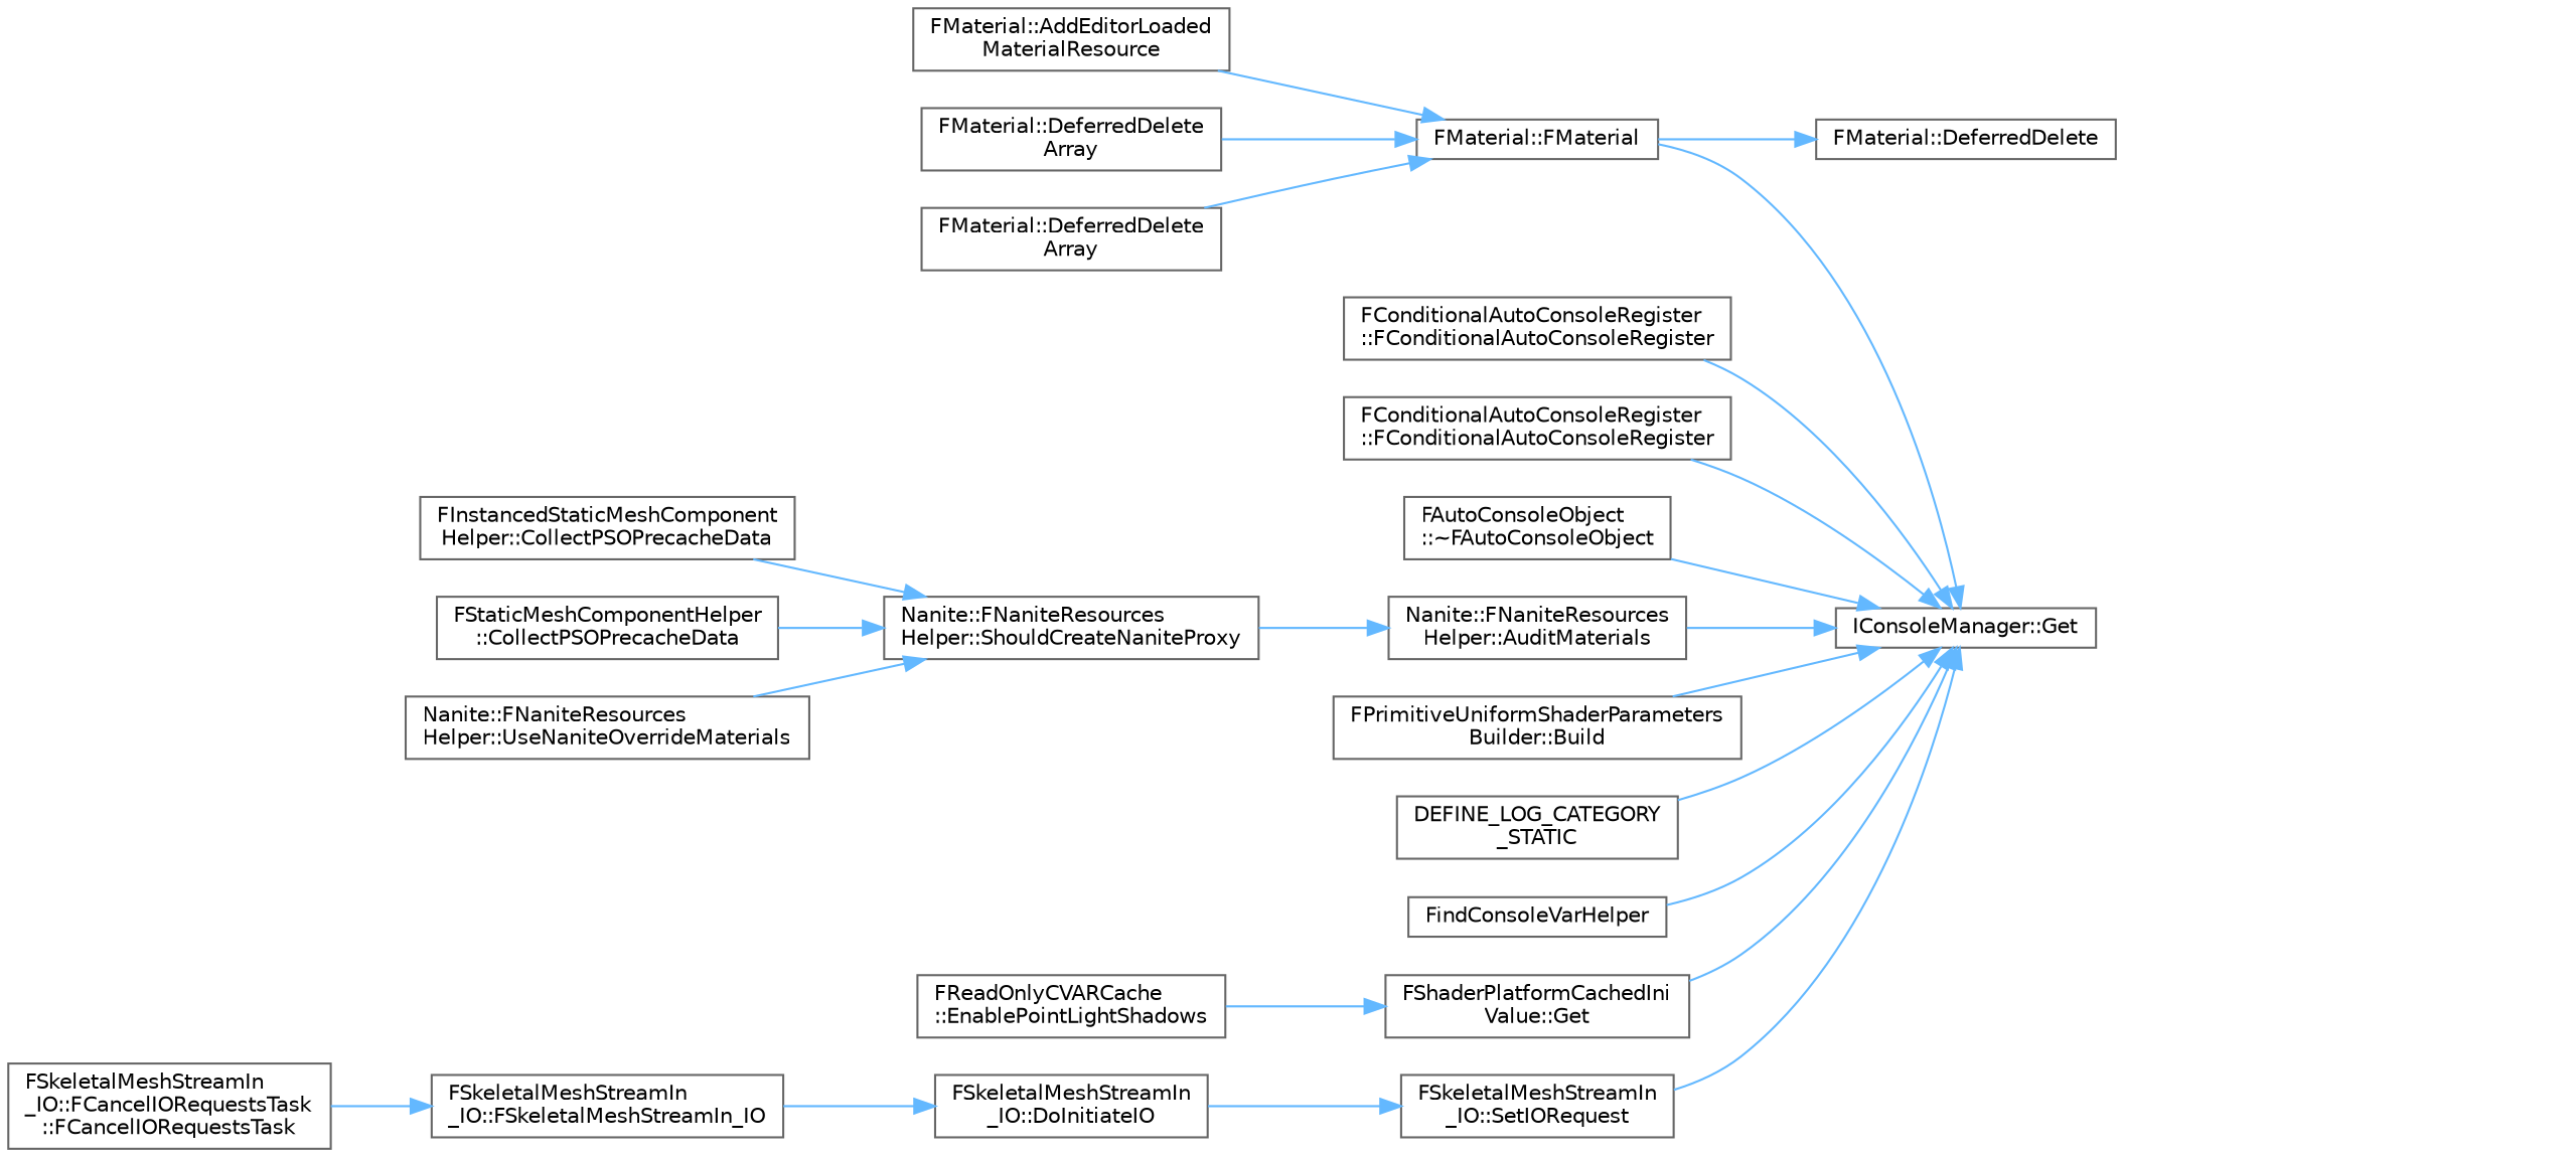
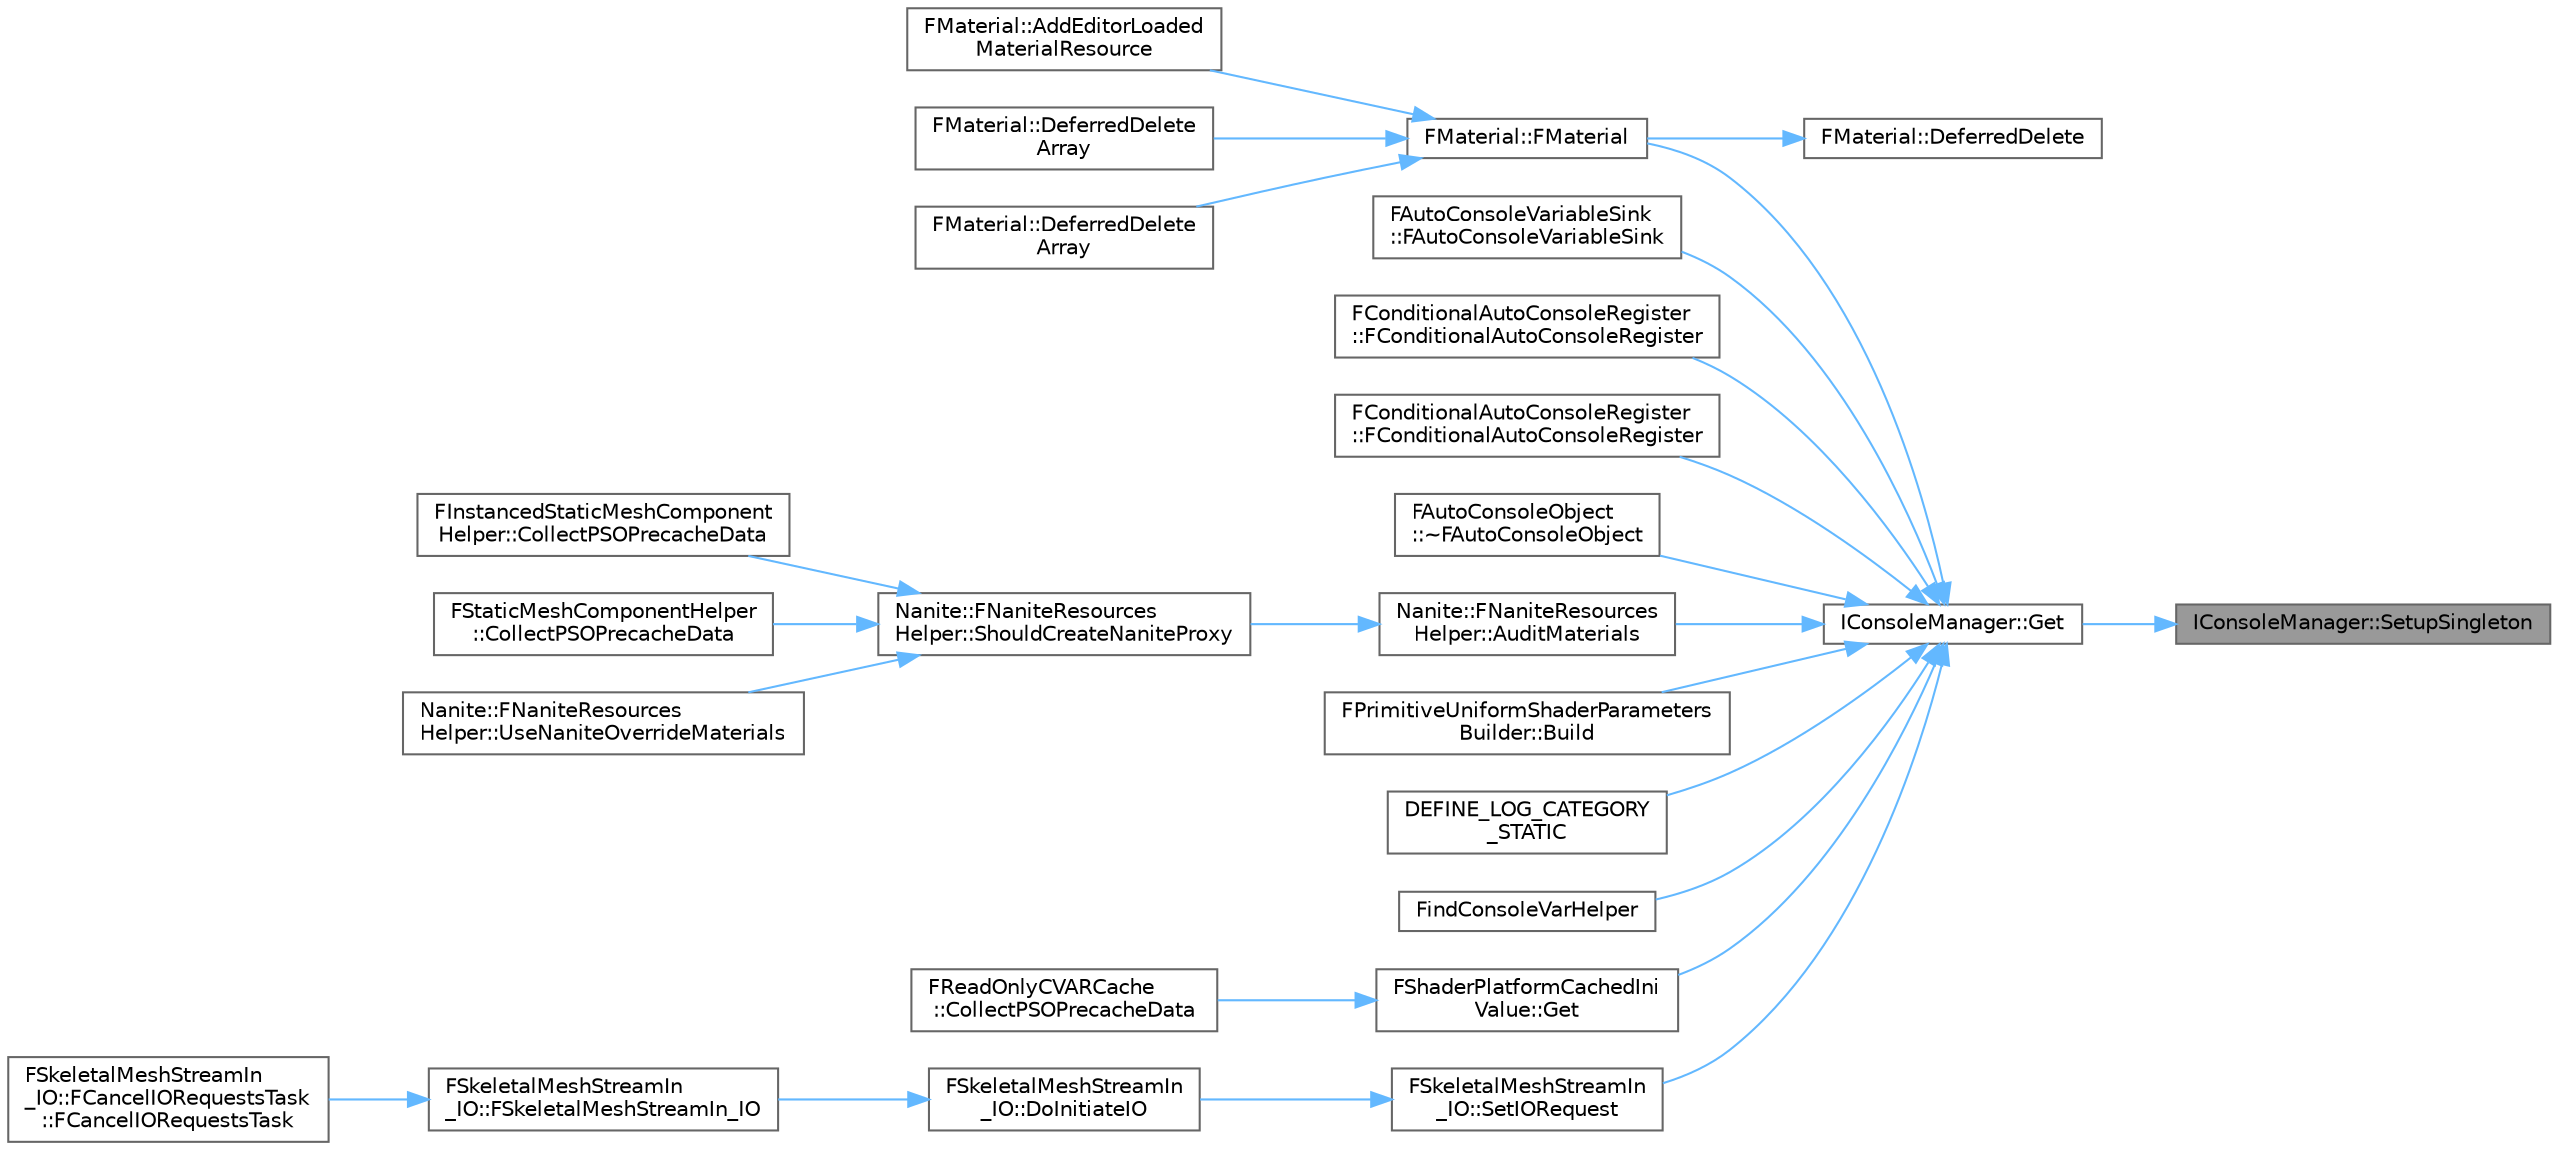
  digraph {
    rankdir=RL
    node [color=grey40 fillcolor=white fontname=Helvetica fontsize=10 shape=box style=filled]
    edge [color=steelblue1 dir=back fontname=Helvetica fontsize=10 labelfontname=Helvetica labelfontsize=10 style=solid]
+   n1 [color=gray40 fillcolor=grey60 fontcolor=black height=0.2 label="IConsoleManager::SetupSingleton" width=0.4]
    n2 [height=0.2 label="IConsoleManager::Get" width=0.4]
+   n3 [height=0.2 label="FAutoConsoleVariableSink\l::FAutoConsoleVariableSink" width=0.4]
    n4 [height=0.2 label="FConditionalAutoConsoleRegister\l::FConditionalAutoConsoleRegister" width=0.4]
    n5 [height=0.2 label="FConditionalAutoConsoleRegister\l::FConditionalAutoConsoleRegister" width=0.4]
    n6 [height=0.2 label="FMaterial::FMaterial" width=0.4]
    n7 [height=0.2 label="FAutoConsoleObject\l::~FAutoConsoleObject" width=0.4]
    n8 [height=0.2 label="Nanite::FNaniteResources\lHelper::AuditMaterials" width=0.4]
    n9 [height=0.2 label="FPrimitiveUniformShaderParameters\lBuilder::Build" width=0.4]
    n10 [height=0.2 label="DEFINE_LOG_CATEGORY\l_STATIC" width=0.4]
    n11 [height=0.2 label=FindConsoleVarHelper width=0.4]
    n12 [height=0.2 label="FShaderPlatformCachedIni\lValue::Get" width=0.4]
    n13 [height=0.2 label="FSkeletalMeshStreamIn\l_IO::SetIORequest" width=0.4]
    n14 [height=0.2 label="FMaterial::AddEditorLoaded\lMaterialResource" width=0.4]
    n15 [height=0.2 label="FMaterial::DeferredDelete\lArray" width=0.4]
    n16 [height=0.2 label="FMaterial::DeferredDelete\lArray" width=0.4]
    n17 [height=0.2 label="Nanite::FNaniteResources\lHelper::ShouldCreateNaniteProxy" width=0.4]
-   n18 [height=0.2 label="FReadOnlyCVARCache\l::EnablePointLightShadows" width=0.4]
+   n18 [height=0.2 label="FReadOnlyCVARCache\l::CollectPSOPrecacheData" width=0.4]
    n19 [height=0.2 label="FSkeletalMeshStreamIn\l_IO::DoInitiateIO" width=0.4]
    n20 [height=0.2 label="FMaterial::DeferredDelete" width=0.4]
    n21 [height=0.2 label="FInstancedStaticMeshComponent\lHelper::CollectPSOPrecacheData" width=0.4]
    n22 [height=0.2 label="FStaticMeshComponentHelper\l::CollectPSOPrecacheData" width=0.4]
    n23 [height=0.2 label="Nanite::FNaniteResources\lHelper::UseNaniteOverrideMaterials" width=0.4]
    n24 [height=0.2 label="FSkeletalMeshStreamIn\l_IO::FSkeletalMeshStreamIn_IO" width=0.4]
    n25 [height=0.2 label="FSkeletalMeshStreamIn\l_IO::FCancelIORequestsTask\l::FCancelIORequestsTask" width=0.4]
+   n1 -> n2
+   n2 -> n3
    n2 -> n4
    n2 -> n5
    n2 -> n6
    n2 -> n7
    n2 -> n8
    n2 -> n9
    n2 -> n10
    n2 -> n11
    n2 -> n12
    n2 -> n13
    n6 -> n14
    n6 -> n15
    n6 -> n16
    n8 -> n17
    n12 -> n18
    n13 -> n19
    n17 -> n21
    n17 -> n22
    n17 -> n23
    n19 -> n24
    n20 -> n6
    n24 -> n25
  }
